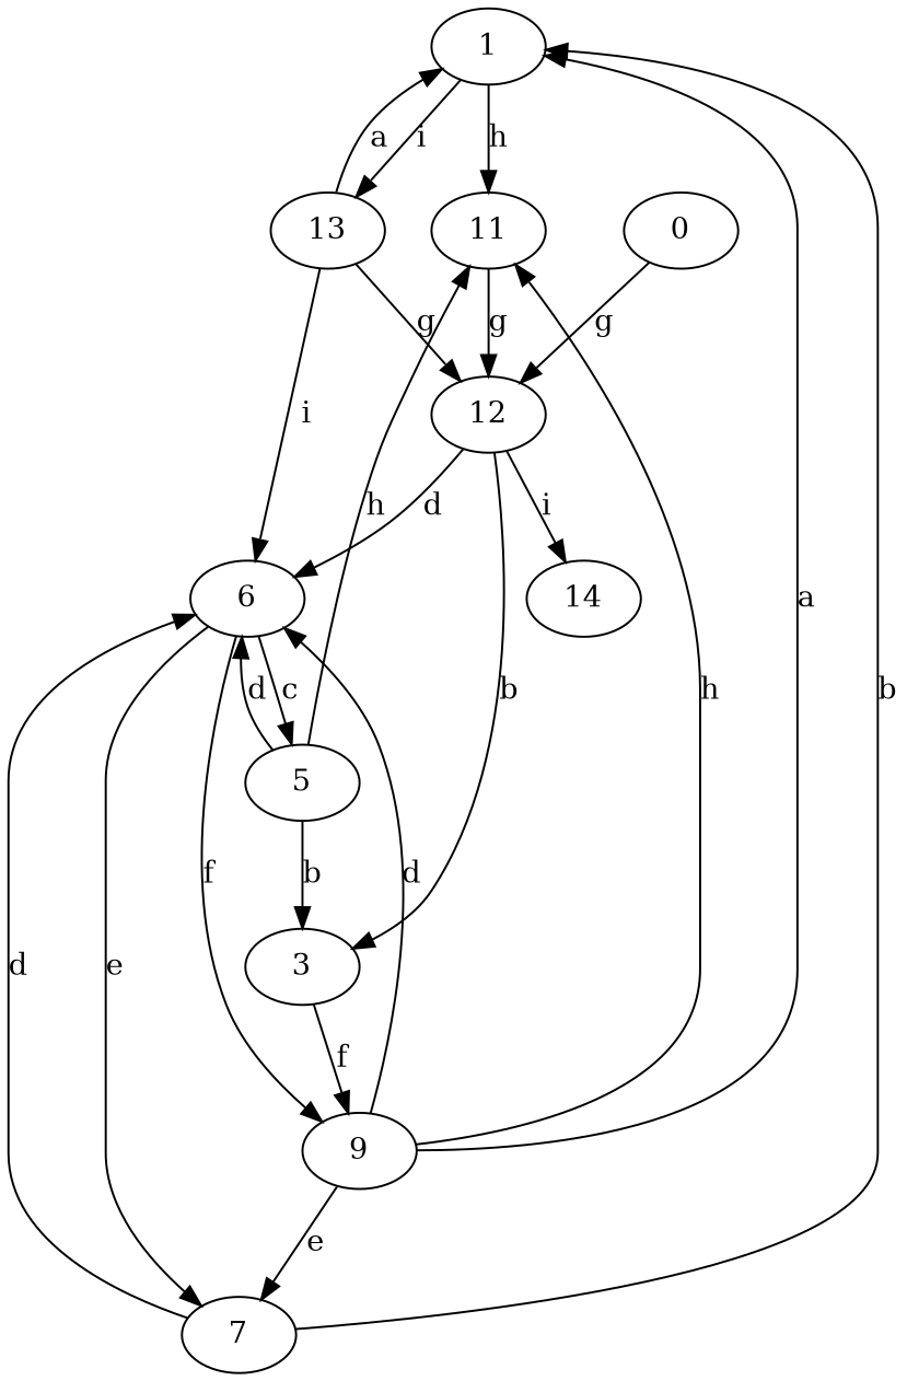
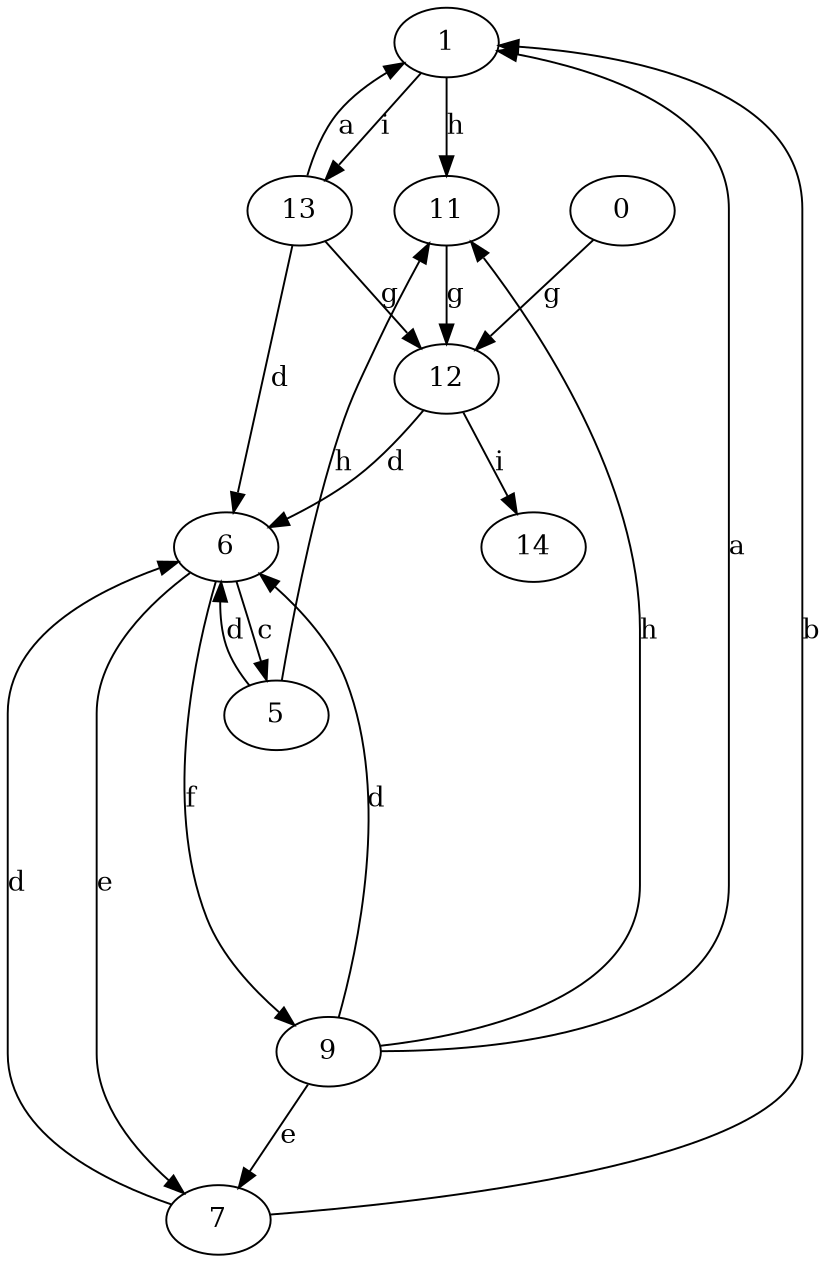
  strict digraph {
    1
    11
    13
    n4 [label=12]
    6
-   3
    9
    7
    5
    14
    0
    1 -> 11 [label=h]
    1 -> 13 [label=i]
    11 -> n4 [label=g]
    13 -> 1 [label=a]
    13 -> n4 [label=g]
-   13 -> 6 [label=i]
+   13 -> 6 [label=d]
    n4 -> 6 [label=d]
-   n4 -> 3 [label=b]
    n4 -> 14 [label=i]
    6 -> 9 [label=f]
    6 -> 7 [label=e]
    6 -> 5 [label=c]
-   3 -> 9 [label=f]
    9 -> 1 [label=a]
    9 -> 11 [label=h]
    9 -> 6 [label=d]
    9 -> 7 [label=e]
    7 -> 1 [label=b]
    7 -> 6 [label=d]
    5 -> 11 [label=h]
    5 -> 6 [label=d]
-   5 -> 3 [label=b]
    0 -> n4 [label=g]
  }
